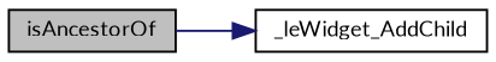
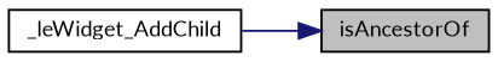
  digraph {
    rankdir=RL
    fontname=Lato
    node [color=black fontname=Lato fontsize=10 shape=record style=filled]
    n1 [fillcolor=grey75 fontcolor=black height=0.2 label=isAncestorOf width=0.4]
    n2 [fillcolor=white height=0.2 label=_leWidget_AddChild width=0.4]
-   n2 -> n1 [color=midnightblue dir=back fontname=Lato fontsize=10 labelfontname=Helvetica labelfontsize=10 style=solid]
+   n1 -> n2 [color=midnightblue dir=back fontname=Lato fontsize=10 labelfontname=Helvetica labelfontsize=10 style=solid]
  }
